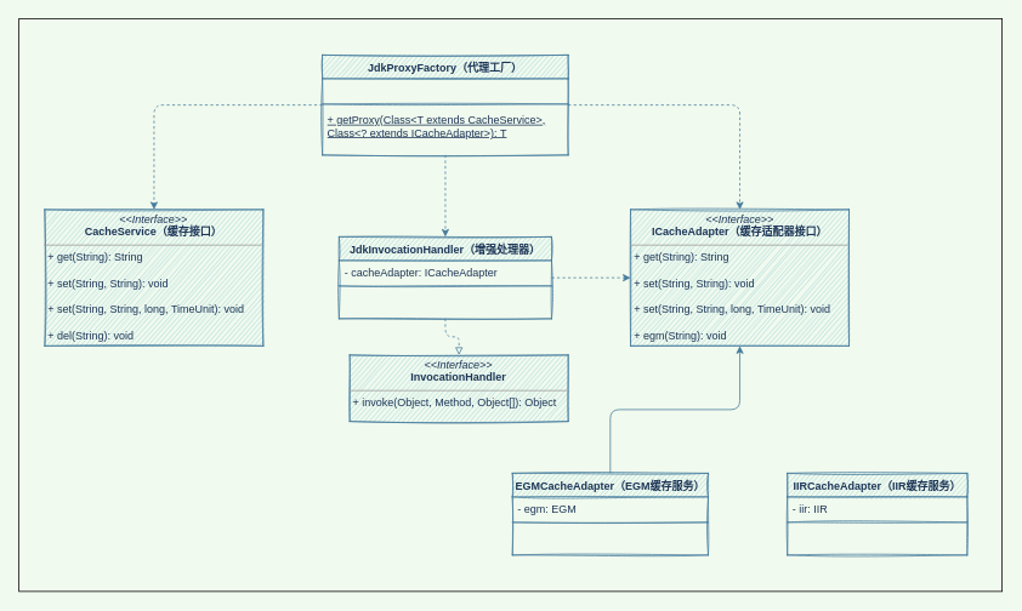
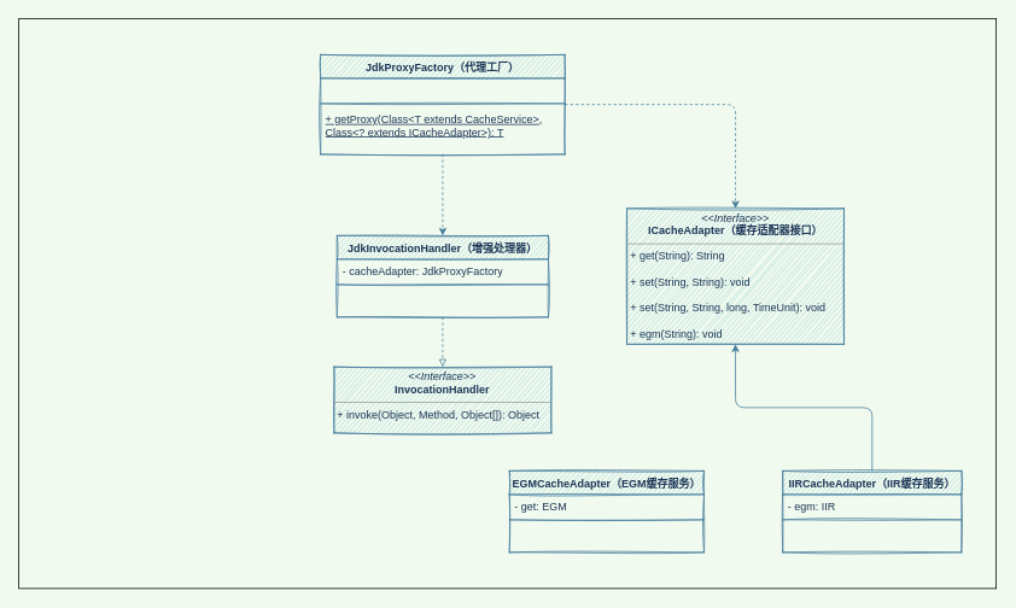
  <mxCell id="0" />
  <mxCell id="1" parent="0" />
  <mxCell id="2" value="" style="rounded=0;whiteSpace=wrap;html=1;sketch=0;labelBackgroundColor=none;fillColor=none;" vertex="1" parent="1"><mxGeometry x="20" y="20" width="1080" height="630" as="geometry" /></mxCell>
- <mxCell id="3" value="&lt;p style=&quot;margin: 4px 0px 0px ; text-align: center ; line-height: 1.2&quot;&gt;&lt;i&gt;&amp;lt;&amp;lt;Interface&amp;gt;&amp;gt;&lt;/i&gt;&lt;br&gt;&lt;b&gt;CacheService（缓存接口）&lt;/b&gt;&lt;/p&gt;&lt;hr size=&quot;1&quot;&gt;&lt;p style=&quot;margin: 0px 0px 0px 4px&quot;&gt;&lt;font style=&quot;font-size: 12px&quot;&gt;+ get(String): String&lt;/font&gt;&lt;/p&gt;&lt;p style=&quot;margin: 0px 0px 0px 4px&quot;&gt;&lt;font style=&quot;font-size: 12px&quot;&gt;&lt;br&gt;&lt;/font&gt;&lt;/p&gt;&lt;p style=&quot;margin: 0px 0px 0px 4px&quot;&gt;&lt;font style=&quot;font-size: 12px&quot;&gt;+ set(String, String): void&lt;/font&gt;&lt;/p&gt;&lt;p style=&quot;margin: 0px 0px 0px 4px&quot;&gt;&lt;font style=&quot;font-size: 12px&quot;&gt;&lt;br&gt;&lt;/font&gt;&lt;/p&gt;&lt;p style=&quot;margin: 0px 0px 0px 4px&quot;&gt;&lt;font style=&quot;font-size: 12px&quot;&gt;+ set(String, String, long, TimeUnit): void&lt;/font&gt;&lt;/p&gt;&lt;p style=&quot;margin: 0px 0px 0px 4px&quot;&gt;&lt;font style=&quot;font-size: 12px&quot;&gt;&lt;br&gt;&lt;/font&gt;&lt;/p&gt;&lt;p style=&quot;margin: 0px 0px 0px 4px&quot;&gt;&lt;font style=&quot;font-size: 12px&quot;&gt;+ del(String): void&lt;/font&gt;&lt;/p&gt;" style="verticalAlign=top;align=left;overflow=fill;fontSize=12;fontFamily=Helvetica;html=1;sketch=1;shadow=0;glass=0;rounded=0;fillColor=#A8DADC;strokeColor=#457B9D;fontColor=#1D3557;" vertex="1" parent="1"><mxGeometry x="48.38" y="230" width="240" height="150" as="geometry" /></mxCell>
  <mxCell id="4" value="&lt;p style=&quot;margin: 4px 0px 0px ; text-align: center ; line-height: 1.2&quot;&gt;&lt;i&gt;&amp;lt;&amp;lt;Interface&amp;gt;&amp;gt;&lt;/i&gt;&lt;br&gt;&lt;b&gt;ICacheAdapter（缓存适配器接口）&lt;/b&gt;&lt;/p&gt;&lt;hr size=&quot;1&quot;&gt;&lt;p style=&quot;margin: 0px 0px 0px 4px&quot;&gt;&lt;font style=&quot;font-size: 12px&quot;&gt;+ get(String): String&lt;/font&gt;&lt;/p&gt;&lt;p style=&quot;margin: 0px 0px 0px 4px&quot;&gt;&lt;font style=&quot;font-size: 12px&quot;&gt;&lt;br&gt;&lt;/font&gt;&lt;/p&gt;&lt;p style=&quot;margin: 0px 0px 0px 4px&quot;&gt;&lt;font style=&quot;font-size: 12px&quot;&gt;+ set(String, String): void&lt;/font&gt;&lt;/p&gt;&lt;p style=&quot;margin: 0px 0px 0px 4px&quot;&gt;&lt;font style=&quot;font-size: 12px&quot;&gt;&lt;br&gt;&lt;/font&gt;&lt;/p&gt;&lt;p style=&quot;margin: 0px 0px 0px 4px&quot;&gt;&lt;font style=&quot;font-size: 12px&quot;&gt;+ set(String, String, long, TimeUnit): void&lt;/font&gt;&lt;/p&gt;&lt;p style=&quot;margin: 0px 0px 0px 4px&quot;&gt;&lt;font style=&quot;font-size: 12px&quot;&gt;&lt;br&gt;&lt;/font&gt;&lt;/p&gt;&lt;p style=&quot;margin: 0px 0px 0px 4px&quot;&gt;&lt;font style=&quot;font-size: 12px&quot;&gt;+ egm(String): void&lt;/font&gt;&lt;/p&gt;" style="verticalAlign=top;align=left;overflow=fill;fontSize=12;fontFamily=Helvetica;html=1;sketch=1;shadow=0;glass=0;rounded=0;fillColor=#A8DADC;strokeColor=#457B9D;fontColor=#1D3557;" vertex="1" parent="1"><mxGeometry x="691.88" y="230" width="240" height="150" as="geometry" /></mxCell>
- <mxCell id="5" style="edgeStyle=orthogonalEdgeStyle;curved=0;rounded=1;sketch=0;orthogonalLoop=1;jettySize=auto;html=1;fontColor=#1D3557;strokeColor=#457B9D;fillColor=#A8DADC;" edge="1" parent="1" source="6" target="4"><mxGeometry relative="1" as="geometry" /></mxCell>
  <mxCell id="6" value="EGMCacheAdapter（EGM缓存服务）" style="swimlane;fontStyle=1;align=center;verticalAlign=top;childLayout=stackLayout;horizontal=1;startSize=26;horizontalStack=0;resizeParent=1;resizeParentMax=0;resizeLast=0;collapsible=1;marginBottom=0;fontSize=12;sketch=1;fillColor=#A8DADC;strokeColor=#457B9D;fontColor=#1D3557;" vertex="1" parent="1"><mxGeometry x="562.13" y="520" width="215" height="90" as="geometry" /></mxCell>
- <mxCell id="7" value="- egm: EGM" style="text;strokeColor=none;fillColor=none;align=left;verticalAlign=top;spacingLeft=4;spacingRight=4;overflow=hidden;rotatable=0;points=[[0,0.5],[1,0.5]];portConstraint=eastwest;fontSize=12;html=1;sketch=1;fontColor=#1D3557;" vertex="1" parent="6"><mxGeometry y="26" width="215" height="24" as="geometry" /></mxCell>
+ <mxCell id="7" value="- get: EGM" style="text;strokeColor=none;fillColor=none;align=left;verticalAlign=top;spacingLeft=4;spacingRight=4;overflow=hidden;rotatable=0;points=[[0,0.5],[1,0.5]];portConstraint=eastwest;fontSize=12;html=1;sketch=1;fontColor=#1D3557;" vertex="1" parent="6"><mxGeometry y="26" width="215" height="24" as="geometry" /></mxCell>
  <mxCell id="8" value="" style="line;strokeWidth=1;fillColor=none;align=left;verticalAlign=middle;spacingTop=-1;spacingLeft=3;spacingRight=3;rotatable=0;labelPosition=right;points=[];portConstraint=eastwest;fontSize=12;sketch=1;labelBackgroundColor=#F1FAEE;strokeColor=#457B9D;fontColor=#1D3557;" vertex="1" parent="6"><mxGeometry y="50" width="215" height="8" as="geometry" /></mxCell>
  <mxCell id="9" value="&amp;nbsp;" style="text;strokeColor=none;fillColor=none;align=left;verticalAlign=top;spacingLeft=4;spacingRight=4;overflow=hidden;rotatable=0;points=[[0,0.5],[1,0.5]];portConstraint=eastwest;fontSize=12;html=1;sketch=1;fontColor=#1D3557;" vertex="1" parent="6"><mxGeometry y="58" width="215" height="32" as="geometry" /></mxCell>
+ <mxCell id="10" style="edgeStyle=orthogonalEdgeStyle;curved=0;rounded=1;sketch=0;orthogonalLoop=1;jettySize=auto;html=1;entryX=0.5;entryY=1;entryDx=0;entryDy=0;fontColor=#1D3557;strokeColor=#457B9D;fillColor=#A8DADC;" edge="1" parent="1" source="11" target="4"><mxGeometry relative="1" as="geometry" /></mxCell>
  <mxCell id="11" value="IIRCacheAdapter（IIR缓存服务）" style="swimlane;fontStyle=1;align=center;verticalAlign=top;childLayout=stackLayout;horizontal=1;startSize=26;horizontalStack=0;resizeParent=1;resizeParentMax=0;resizeLast=0;collapsible=1;marginBottom=0;fontSize=12;sketch=1;fillColor=#A8DADC;strokeColor=#457B9D;fontColor=#1D3557;" vertex="1" parent="1"><mxGeometry x="864.13" y="520" width="197.5" height="90" as="geometry" /></mxCell>
- <mxCell id="12" value="- iir: IIR" style="text;strokeColor=none;fillColor=none;align=left;verticalAlign=top;spacingLeft=4;spacingRight=4;overflow=hidden;rotatable=0;points=[[0,0.5],[1,0.5]];portConstraint=eastwest;fontSize=12;html=1;sketch=1;fontColor=#1D3557;" vertex="1" parent="11"><mxGeometry y="26" width="197.5" height="24" as="geometry" /></mxCell>
+ <mxCell id="12" value="- egm: IIR" style="text;strokeColor=none;fillColor=none;align=left;verticalAlign=top;spacingLeft=4;spacingRight=4;overflow=hidden;rotatable=0;points=[[0,0.5],[1,0.5]];portConstraint=eastwest;fontSize=12;html=1;sketch=1;fontColor=#1D3557;" vertex="1" parent="11"><mxGeometry y="26" width="197.5" height="24" as="geometry" /></mxCell>
  <mxCell id="13" value="" style="line;strokeWidth=1;fillColor=none;align=left;verticalAlign=middle;spacingTop=-1;spacingLeft=3;spacingRight=3;rotatable=0;labelPosition=right;points=[];portConstraint=eastwest;fontSize=12;sketch=1;labelBackgroundColor=#F1FAEE;strokeColor=#457B9D;fontColor=#1D3557;" vertex="1" parent="11"><mxGeometry y="50" width="197.5" height="8" as="geometry" /></mxCell>
  <mxCell id="14" value="&amp;nbsp;" style="text;strokeColor=none;fillColor=none;align=left;verticalAlign=top;spacingLeft=4;spacingRight=4;overflow=hidden;rotatable=0;points=[[0,0.5],[1,0.5]];portConstraint=eastwest;fontSize=12;html=1;sketch=1;fontColor=#1D3557;" vertex="1" parent="11"><mxGeometry y="58" width="197.5" height="32" as="geometry" /></mxCell>
  <mxCell id="15" style="edgeStyle=orthogonalEdgeStyle;curved=0;rounded=1;sketch=0;orthogonalLoop=1;jettySize=auto;html=1;fontColor=#1D3557;strokeColor=#457B9D;fillColor=#A8DADC;endArrow=block;endFill=0;dashed=1;" edge="1" parent="1" source="17" target="21"><mxGeometry relative="1" as="geometry" /></mxCell>
- <mxCell id="16" style="edgeStyle=orthogonalEdgeStyle;curved=0;rounded=1;sketch=0;orthogonalLoop=1;jettySize=auto;html=1;fontColor=#1D3557;endArrow=classic;endFill=1;strokeColor=#457B9D;fillColor=#A8DADC;dashed=1;" edge="1" parent="1" source="17" target="4"><mxGeometry relative="1" as="geometry" /></mxCell>
  <mxCell id="17" value="JdkInvocationHandler（增强处理器）" style="swimlane;fontStyle=1;align=center;verticalAlign=top;childLayout=stackLayout;horizontal=1;startSize=26;horizontalStack=0;resizeParent=1;resizeParentMax=0;resizeLast=0;collapsible=1;marginBottom=0;fontSize=12;sketch=1;fillColor=#A8DADC;strokeColor=#457B9D;fontColor=#1D3557;" vertex="1" parent="1"><mxGeometry x="371.63" y="260" width="233.5" height="90" as="geometry" /></mxCell>
- <mxCell id="18" value="- cacheAdapter: ICacheAdapter" style="text;strokeColor=none;fillColor=none;align=left;verticalAlign=top;spacingLeft=4;spacingRight=4;overflow=hidden;rotatable=0;points=[[0,0.5],[1,0.5]];portConstraint=eastwest;fontSize=12;html=1;sketch=1;fontColor=#1D3557;" vertex="1" parent="17"><mxGeometry y="26" width="233.5" height="24" as="geometry" /></mxCell>
+ <mxCell id="18" value="- cacheAdapter: JdkProxyFactory" style="text;strokeColor=none;fillColor=none;align=left;verticalAlign=top;spacingLeft=4;spacingRight=4;overflow=hidden;rotatable=0;points=[[0,0.5],[1,0.5]];portConstraint=eastwest;fontSize=12;html=1;sketch=1;fontColor=#1D3557;" vertex="1" parent="17"><mxGeometry y="26" width="233.5" height="24" as="geometry" /></mxCell>
  <mxCell id="19" value="" style="line;strokeWidth=1;fillColor=none;align=left;verticalAlign=middle;spacingTop=-1;spacingLeft=3;spacingRight=3;rotatable=0;labelPosition=right;points=[];portConstraint=eastwest;fontSize=12;sketch=1;labelBackgroundColor=#F1FAEE;strokeColor=#457B9D;fontColor=#1D3557;" vertex="1" parent="17"><mxGeometry y="50" width="233.5" height="8" as="geometry" /></mxCell>
  <mxCell id="20" value="&amp;nbsp;" style="text;strokeColor=none;fillColor=none;align=left;verticalAlign=top;spacingLeft=4;spacingRight=4;overflow=hidden;rotatable=0;points=[[0,0.5],[1,0.5]];portConstraint=eastwest;fontSize=12;html=1;sketch=1;fontColor=#1D3557;" vertex="1" parent="17"><mxGeometry y="58" width="233.5" height="32" as="geometry" /></mxCell>
- <mxCell id="21" value="&lt;p style=&quot;margin: 4px 0px 0px ; text-align: center ; line-height: 1.2&quot;&gt;&lt;i&gt;&amp;lt;&amp;lt;Interface&amp;gt;&amp;gt;&lt;/i&gt;&lt;br&gt;&lt;b&gt;InvocationHandler&lt;/b&gt;&lt;/p&gt;&lt;hr size=&quot;1&quot;&gt;&lt;p style=&quot;margin: 0px 0px 0px 4px&quot;&gt;+ invoke(Object, Method, Object[]): Object&lt;/p&gt;" style="verticalAlign=top;align=left;overflow=fill;fontSize=12;fontFamily=Helvetica;html=1;sketch=1;shadow=0;glass=0;rounded=0;fillColor=#A8DADC;strokeColor=#457B9D;fontColor=#1D3557;" vertex="1" parent="1"><mxGeometry x="383.38" y="390" width="240" height="73" as="geometry" /></mxCell>
+ <mxCell id="21" value="&lt;p style=&quot;margin: 4px 0px 0px ; text-align: center ; line-height: 1.2&quot;&gt;&lt;i&gt;&amp;lt;&amp;lt;Interface&amp;gt;&amp;gt;&lt;/i&gt;&lt;br&gt;&lt;b&gt;InvocationHandler&lt;/b&gt;&lt;/p&gt;&lt;hr size=&quot;1&quot;&gt;&lt;p style=&quot;margin: 0px 0px 0px 4px&quot;&gt;+ invoke(Object, Method, Object[]): Object&lt;/p&gt;" style="verticalAlign=top;align=left;overflow=fill;fontSize=12;fontFamily=Helvetica;html=1;sketch=1;shadow=0;glass=0;rounded=0;fillColor=#A8DADC;strokeColor=#457B9D;fontColor=#1D3557;" vertex="1" parent="1"><mxGeometry x="368.38" y="405" width="240" height="73" as="geometry" /></mxCell>
  <mxCell id="22" style="edgeStyle=orthogonalEdgeStyle;curved=0;rounded=1;sketch=0;orthogonalLoop=1;jettySize=auto;html=1;dashed=1;fontColor=#1D3557;endArrow=classic;endFill=1;strokeColor=#457B9D;fillColor=#A8DADC;" edge="1" parent="1" source="25" target="17"><mxGeometry relative="1" as="geometry" /></mxCell>
- <mxCell id="23" style="edgeStyle=orthogonalEdgeStyle;curved=0;rounded=1;sketch=0;orthogonalLoop=1;jettySize=auto;html=1;dashed=1;fontColor=#1D3557;endArrow=classic;endFill=1;strokeColor=#457B9D;fillColor=#A8DADC;" edge="1" parent="1" source="25" target="3"><mxGeometry relative="1" as="geometry" /></mxCell>
  <mxCell id="24" style="edgeStyle=orthogonalEdgeStyle;curved=0;rounded=1;sketch=0;orthogonalLoop=1;jettySize=auto;html=1;entryX=0.5;entryY=0;entryDx=0;entryDy=0;dashed=1;fontColor=#1D3557;endArrow=classic;endFill=1;strokeColor=#457B9D;fillColor=#A8DADC;" edge="1" parent="1" source="25" target="4"><mxGeometry relative="1" as="geometry" /></mxCell>
  <mxCell id="25" value="JdkProxyFactory（代理工厂）" style="swimlane;fontStyle=1;align=center;verticalAlign=top;childLayout=stackLayout;horizontal=1;startSize=26;horizontalStack=0;resizeParent=1;resizeParentMax=0;resizeLast=0;collapsible=1;marginBottom=0;fontSize=12;sketch=1;fillColor=#A8DADC;strokeColor=#457B9D;fontColor=#1D3557;" vertex="1" parent="1"><mxGeometry x="353.38" y="60" width="270" height="110" as="geometry" /></mxCell>
  <mxCell id="26" value="&amp;nbsp;" style="text;strokeColor=none;fillColor=none;align=left;verticalAlign=top;spacingLeft=4;spacingRight=4;overflow=hidden;rotatable=0;points=[[0,0.5],[1,0.5]];portConstraint=eastwest;fontSize=12;html=1;sketch=1;fontColor=#1D3557;" vertex="1" parent="25"><mxGeometry y="26" width="270" height="24" as="geometry" /></mxCell>
  <mxCell id="27" value="" style="line;strokeWidth=1;fillColor=none;align=left;verticalAlign=middle;spacingTop=-1;spacingLeft=3;spacingRight=3;rotatable=0;labelPosition=right;points=[];portConstraint=eastwest;fontSize=12;sketch=1;labelBackgroundColor=#F1FAEE;strokeColor=#457B9D;fontColor=#1D3557;" vertex="1" parent="25"><mxGeometry y="50" width="270" height="8" as="geometry" /></mxCell>
  <mxCell id="28" value="&lt;u&gt;+ getProxy(Class&amp;lt;T extends CacheService&amp;gt;, Class&amp;lt;? extends ICacheAdapter&amp;gt;): T&lt;/u&gt;" style="text;strokeColor=none;fillColor=none;align=left;verticalAlign=top;spacingLeft=4;spacingRight=4;overflow=hidden;rotatable=0;points=[[0,0.5],[1,0.5]];portConstraint=eastwest;fontSize=12;html=1;sketch=1;fontColor=#1D3557;whiteSpace=wrap;" vertex="1" parent="25"><mxGeometry y="58" width="270" height="52" as="geometry" /></mxCell>
